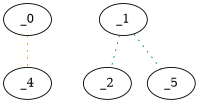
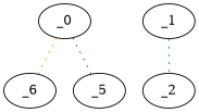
  graph {
    edge [color=teal style=dotted]
    _0 [x=2.5 y=2.99]
-   _4 [x=0.0981755 y=1.28327]
+   _4 [x=0.0981755 y=1.28327 label=_6]
    _2 [x=0.365505 y=0.925383]
    _1 [x=0.508262 y=3.00149]
    n5 [label=_5 x=2.88449 y=0.682613]
    _0 -- _4 [color=darkorange]
    _1 -- _2
-   _1 -- n5
+   _0 -- n5
  }
